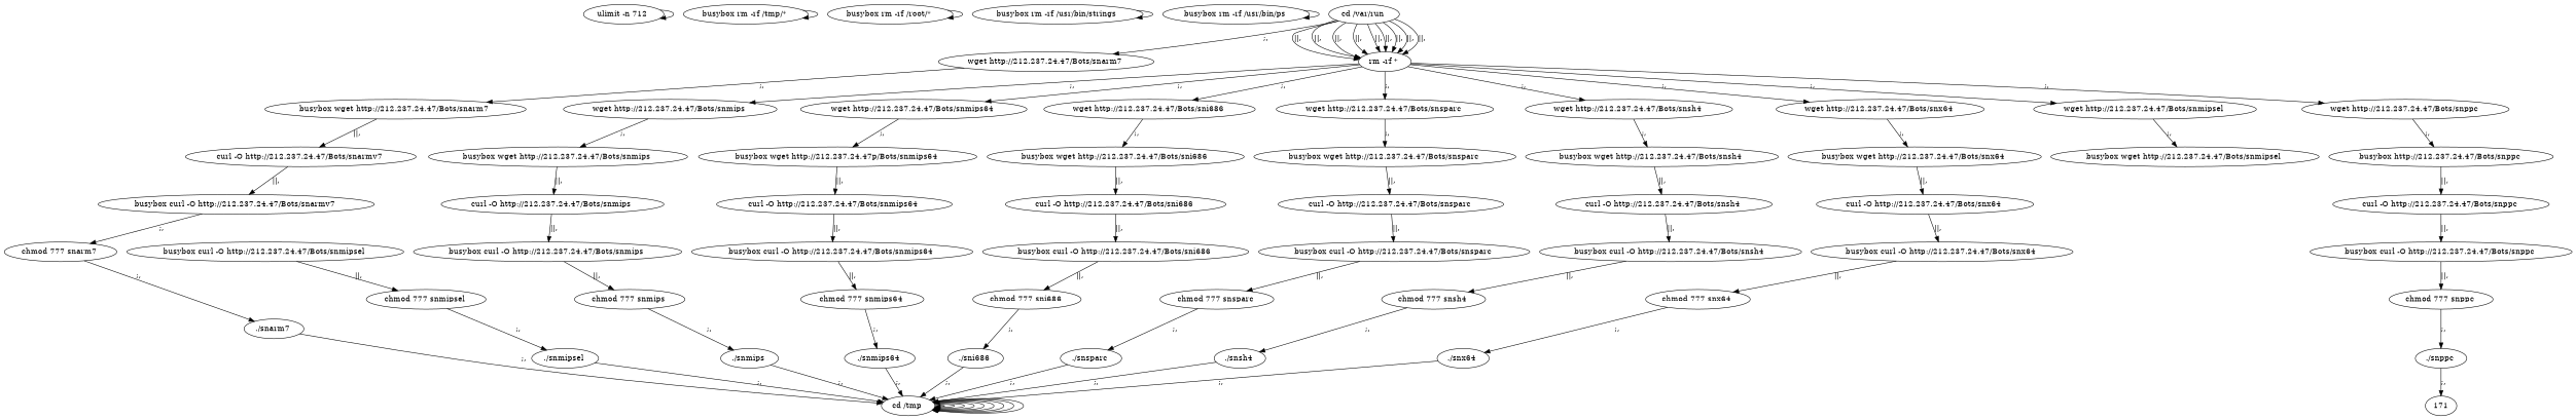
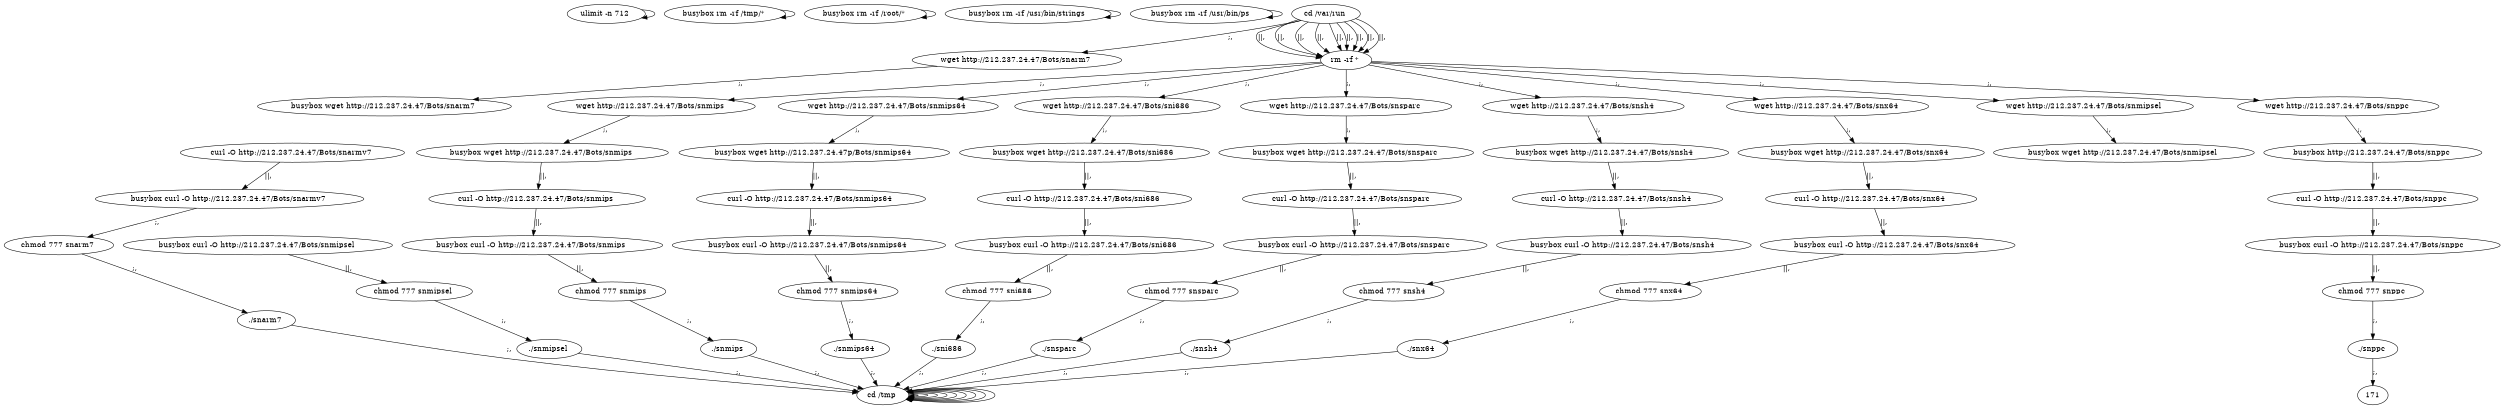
  digraph {
    n1 [label="ulimit -n 712 "]
    n2 [label="busybox rm -rf /tmp/* "]
    n3 [label="busybox rm -rf /root/* "]
    n4 [label="busybox rm -rf /usr/bin/strings "]
    n5 [label="busybox rm -rf /usr/bin/ps "]
    n6 [label="cd /tmp "]
    n7 [label="cd /var/run "]
    n8 [label="rm -rf * "]
    n9 [label="wget http://212.237.24.47/Bots/snarm7 "]
    n10 [label="wget http://212.237.24.47/Bots/snmipsel "]
    n11 [label="wget http://212.237.24.47/Bots/snmips "]
    n12 [label="wget http://212.237.24.47/Bots/snmips64 "]
    n13 [label="wget http://212.237.24.47/Bots/sni686 "]
    n14 [label="wget http://212.237.24.47/Bots/snsparc "]
    n15 [label="wget http://212.237.24.47/Bots/snsh4 "]
    n16 [label="wget http://212.237.24.47/Bots/snx64 "]
    n17 [label="wget http://212.237.24.47/Bots/snppc "]
    n18 [label="busybox wget http://212.237.24.47/Bots/snarm7 "]
    n19 [label="busybox wget http://212.237.24.47/Bots/snmipsel "]
    n20 [label="busybox wget http://212.237.24.47/Bots/snmips "]
    n21 [label="busybox wget http://212.237.24.47p/Bots/snmips64 "]
    n22 [label="busybox wget http://212.237.24.47/Bots/sni686 "]
    n23 [label="busybox wget http://212.237.24.47/Bots/snsparc "]
    n24 [label="busybox wget http://212.237.24.47/Bots/snsh4 "]
    n25 [label="busybox wget http://212.237.24.47/Bots/snx64 "]
    n26 [label="busybox http://212.237.24.47/Bots/snppc "]
    n27 [label="curl -O http://212.237.24.47/Bots/snarmv7 "]
    n28 [label="busybox curl -O http://212.237.24.47/Bots/snarmv7 "]
    n29 [label="chmod 777 snarm7 "]
    n30 [label="./snarm7 "]
    n31 [label="busybox curl -O http://212.237.24.47/Bots/snmipsel "]
    n32 [label="chmod 777 snmipsel "]
    n33 [label="./snmipsel "]
    n34 [label="curl -O http://212.237.24.47/Bots/snmips "]
    n35 [label="busybox curl -O http://212.237.24.47/Bots/snmips "]
    n36 [label="chmod 777 snmips "]
    n37 [label="./snmips "]
    n38 [label="curl -O http://212.237.24.47/Bots/snmips64 "]
    n39 [label="busybox curl -O http://212.237.24.47/Bots/snmips64 "]
    n40 [label="chmod 777 snmips64 "]
    n41 [label="./snmips64 "]
    n42 [label="curl -O http://212.237.24.47/Bots/sni686 "]
    n43 [label="busybox curl -O http://212.237.24.47/Bots/sni686 "]
    n44 [label="chmod 777 sni686 "]
    n45 [label="./sni686 "]
    n46 [label="curl -O http://212.237.24.47/Bots/snsparc "]
    n47 [label="busybox curl -O http://212.237.24.47/Bots/snsparc "]
    n48 [label="chmod 777 snsparc "]
    n49 [label="./snsparc "]
    n50 [label="curl -O http://212.237.24.47/Bots/snsh4 "]
    n51 [label="busybox curl -O http://212.237.24.47/Bots/snsh4 "]
    n52 [label="chmod 777 snsh4 "]
    n53 [label="./snsh4 "]
    n54 [label="curl -O http://212.237.24.47/Bots/snx64 "]
    n55 [label="busybox curl -O http://212.237.24.47/Bots/snx64 "]
    n56 [label="chmod 777 snx64 "]
    n57 [label="./snx64 "]
    n58 [label="curl -O http://212.237.24.47/Bots/snppc "]
    n59 [label="busybox curl -O http://212.237.24.47/Bots/snppc "]
    n60 [label="chmod 777 snppc "]
    n61 [label="./snppc "]
    171
    n1 -> n1
    n2 -> n2
    n3 -> n3
    n4 -> n4
    n5 -> n5
    n6 -> n6
    n6 -> n6
    n6 -> n6
    n6 -> n6
    n6 -> n6
    n6 -> n6
    n6 -> n6
    n6 -> n6
    n6 -> n6
    n7 -> n8 [label="||,"]
    n7 -> n8 [label="||,"]
    n7 -> n8 [label="||,"]
    n7 -> n8 [label="||,"]
    n7 -> n8 [label="||,"]
    n7 -> n8 [label="||,"]
    n7 -> n8 [label="||,"]
    n7 -> n8 [label="||,"]
    n7 -> n8 [label="||,"]
    n7 -> n9 [label=";,"]
    n8 -> n10 [label=";,"]
    n8 -> n11 [label=";,"]
    n8 -> n12 [label=";,"]
    n8 -> n13 [label=";,"]
    n8 -> n14 [label=";,"]
    n8 -> n15 [label=";,"]
    n8 -> n16 [label=";,"]
    n8 -> n17 [label=";,"]
    n9 -> n18 [label=";,"]
    n10 -> n19 [label=";,"]
    n11 -> n20 [label=";,"]
    n12 -> n21 [label=";,"]
    n13 -> n22 [label=";,"]
    n14 -> n23 [label=";,"]
    n15 -> n24 [label=";,"]
    n16 -> n25 [label=";,"]
    n17 -> n26 [label=";,"]
-   n18 -> n27 [label="||,"]
    n20 -> n34 [label="||,"]
    n21 -> n38 [label="||,"]
    n22 -> n42 [label="||,"]
    n23 -> n46 [label="||,"]
    n24 -> n50 [label="||,"]
    n25 -> n54 [label="||,"]
    n26 -> n58 [label="||,"]
    n27 -> n28 [label="||,"]
    n28 -> n29 [label=";,"]
    n29 -> n30 [label=";,"]
    n30 -> n6 [label=";,"]
    n31 -> n32 [label="||,"]
    n32 -> n33 [label=";,"]
    n33 -> n6 [label=";,"]
    n34 -> n35 [label="||,"]
    n35 -> n36 [label="||,"]
    n36 -> n37 [label=";,"]
    n37 -> n6 [label=";,"]
    n38 -> n39 [label="||,"]
    n39 -> n40 [label="||,"]
    n40 -> n41 [label=";,"]
    n41 -> n6 [label=";,"]
    n42 -> n43 [label="||,"]
    n43 -> n44 [label="||,"]
    n44 -> n45 [label=";,"]
    n45 -> n6 [label=";,"]
    n46 -> n47 [label="||,"]
    n47 -> n48 [label="||,"]
    n48 -> n49 [label=";,"]
    n49 -> n6 [label=";,"]
    n50 -> n51 [label="||,"]
    n51 -> n52 [label="||,"]
    n52 -> n53 [label=";,"]
    n53 -> n6 [label=";,"]
    n54 -> n55 [label="||,"]
    n55 -> n56 [label="||,"]
    n56 -> n57 [label=";,"]
    n57 -> n6 [label=";,"]
    n58 -> n59 [label="||,"]
    n59 -> n60 [label="||,"]
    n60 -> n61 [label=";,"]
    n61 -> 171 [label=";,"]
  }
